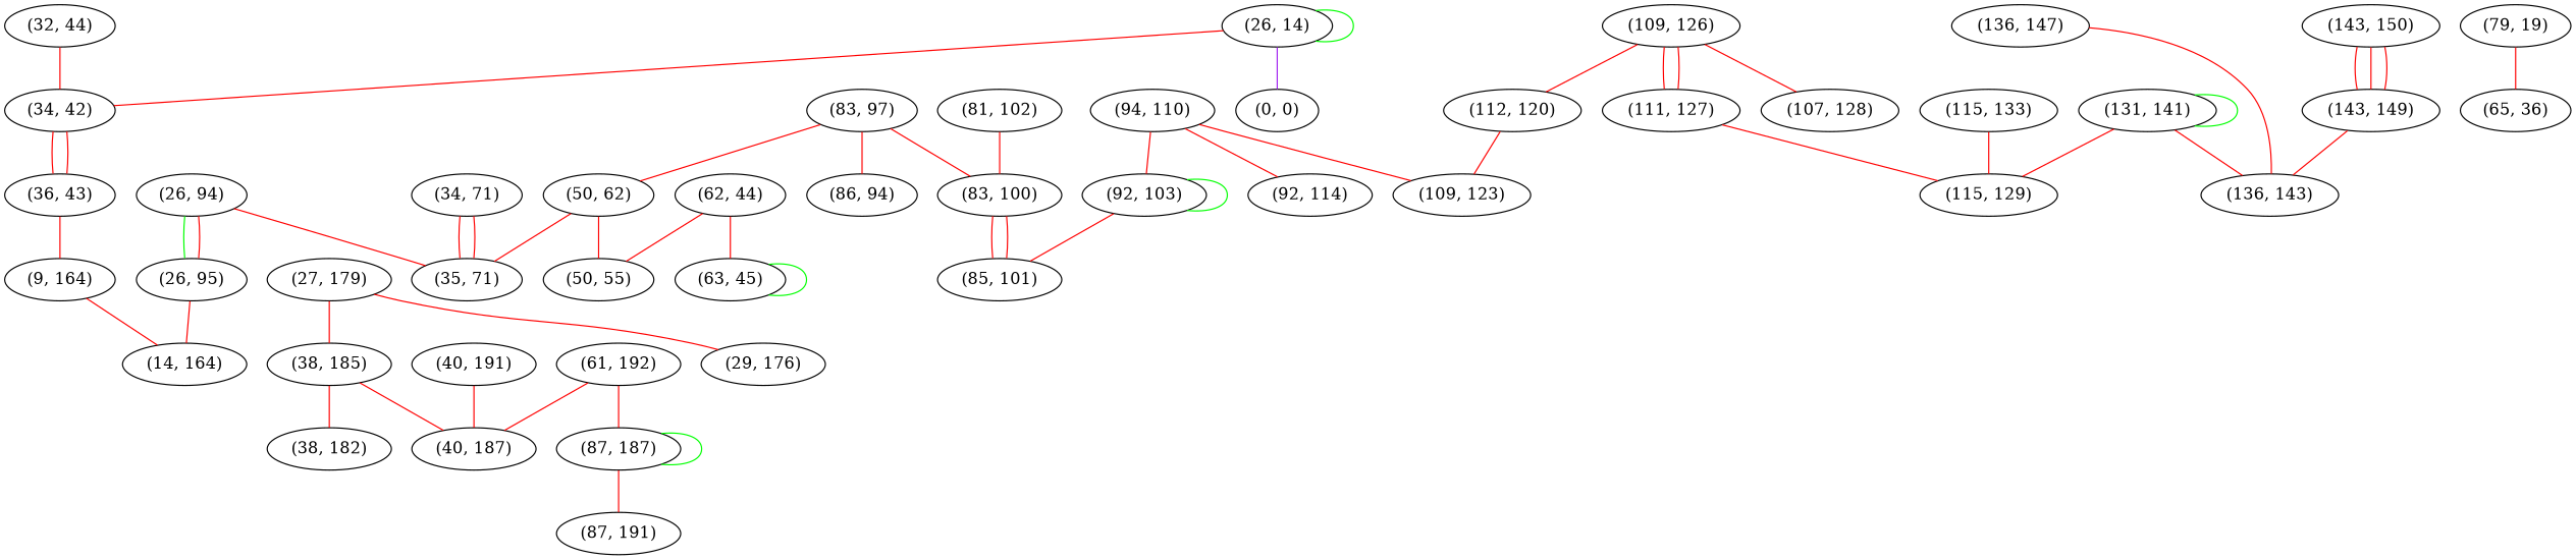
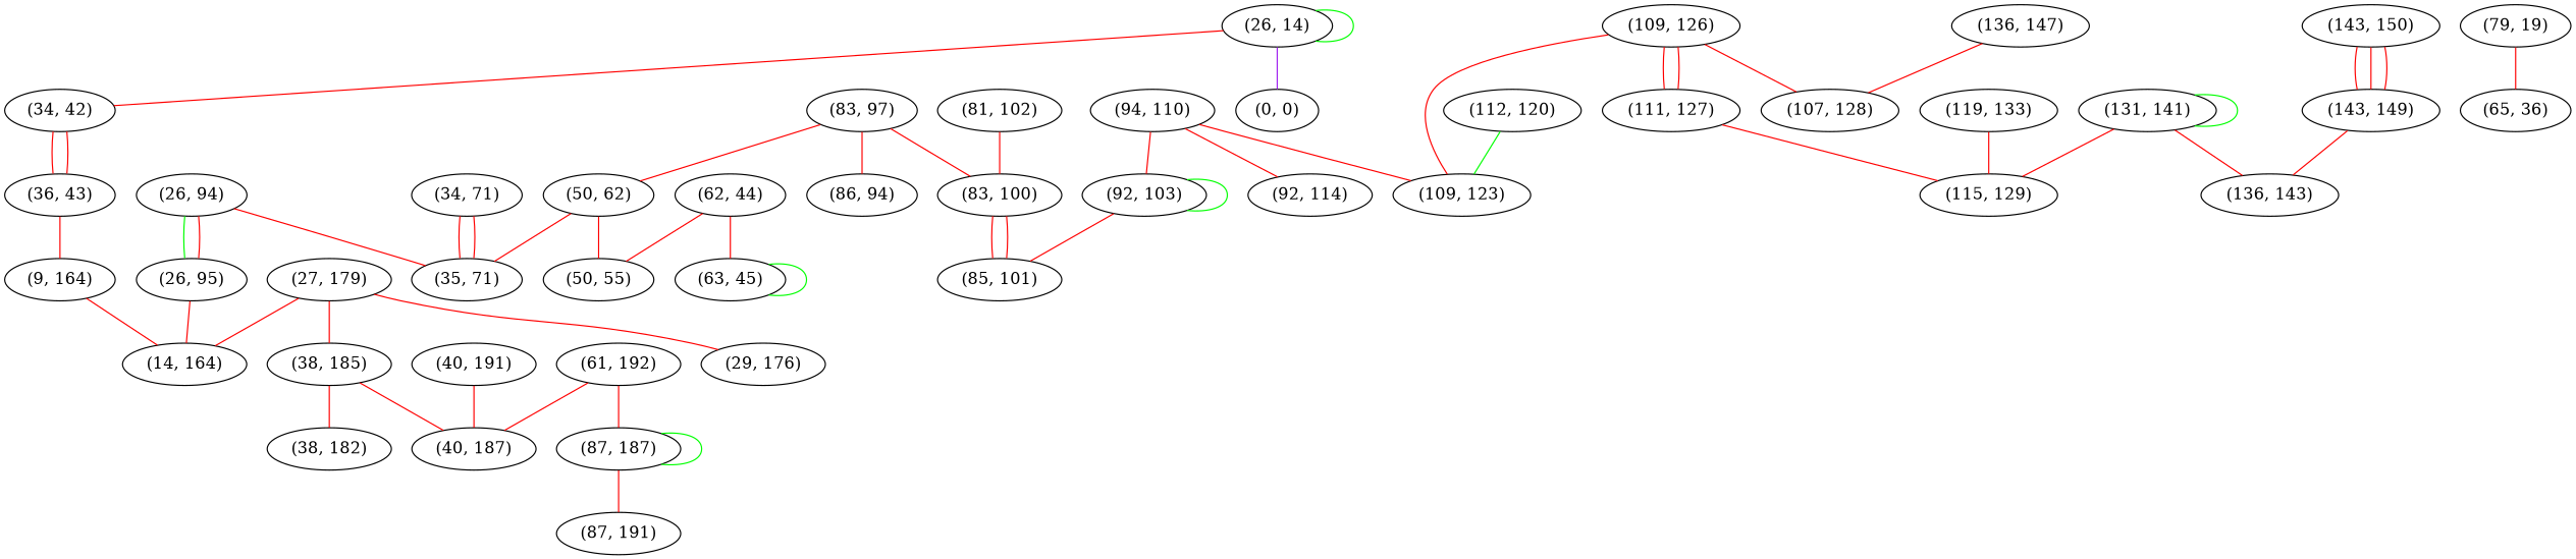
  graph {
    edge [color=red weight=1]
    "(26, 14)"
    "(34, 42)"
    "(0, 0)"
    "(36, 43)"
    "(81, 102)"
    "(83, 100)"
    "(85, 101)"
-   "(32, 44)"
    "(9, 164)"
    "(136, 147)"
    "(136, 143)"
    "(26, 94)"
    "(26, 95)"
    "(35, 71)"
    "(14, 164)"
    "(61, 192)"
    "(87, 187)"
    "(40, 187)"
    "(87, 191)"
    "(79, 19)"
    "(65, 36)"
    "(109, 126)"
    "(107, 128)"
    "(111, 127)"
    "(109, 123)"
    "(115, 129)"
    "(83, 97)"
    "(50, 62)"
    "(86, 94)"
    "(50, 55)"
    "(112, 120)"
    "(94, 110)"
    "(92, 103)"
    "(92, 114)"
    "(62, 44)"
    "(63, 45)"
    "(27, 179)"
    "(29, 176)"
    "(38, 185)"
    "(38, 182)"
    "(34, 71)"
    "(143, 150)"
    "(143, 149)"
    "(131, 141)"
-   "(115, 133)"
+   "(115, 133)" [label="(119, 133)"]
    "(40, 191)"
    "(26, 14)" -- "(26, 14)" [color=green weight=2]
    "(26, 14)" -- "(34, 42)"
    "(26, 14)" -- "(0, 0)" [color=purple weight=4]
    "(34, 42)" -- "(36, 43)"
    "(34, 42)" -- "(36, 43)"
    "(36, 43)" -- "(9, 164)"
    "(81, 102)" -- "(83, 100)"
    "(83, 100)" -- "(85, 101)"
    "(83, 100)" -- "(85, 101)"
-   "(32, 44)" -- "(34, 42)"
    "(9, 164)" -- "(14, 164)"
-   "(136, 147)" -- "(136, 143)"
+   "(136, 147)" -- "(107, 128)"
    "(26, 94)" -- "(26, 95)" [color=green weight=2]
    "(26, 94)" -- "(26, 95)"
    "(26, 94)" -- "(35, 71)"
    "(26, 95)" -- "(14, 164)"
    "(61, 192)" -- "(87, 187)"
    "(61, 192)" -- "(40, 187)"
    "(87, 187)" -- "(87, 187)" [color=green weight=2]
    "(87, 187)" -- "(87, 191)"
    "(79, 19)" -- "(65, 36)"
    "(109, 126)" -- "(107, 128)"
    "(109, 126)" -- "(111, 127)"
    "(109, 126)" -- "(111, 127)"
-   "(109, 126)" -- "(112, 120)"
+   "(109, 126)" -- "(109, 123)"
    "(111, 127)" -- "(115, 129)"
    "(83, 97)" -- "(83, 100)"
    "(83, 97)" -- "(50, 62)"
    "(83, 97)" -- "(86, 94)"
    "(50, 62)" -- "(35, 71)"
    "(50, 62)" -- "(50, 55)"
-   "(112, 120)" -- "(109, 123)"
+   "(112, 120)" -- "(109, 123)" [color=green]
    "(94, 110)" -- "(109, 123)"
    "(94, 110)" -- "(92, 103)"
    "(94, 110)" -- "(92, 114)"
    "(92, 103)" -- "(85, 101)"
    "(92, 103)" -- "(92, 103)" [color=green weight=2]
    "(62, 44)" -- "(50, 55)"
    "(62, 44)" -- "(63, 45)"
    "(63, 45)" -- "(63, 45)" [color=green weight=2]
+   "(27, 179)" -- "(14, 164)"
    "(27, 179)" -- "(29, 176)"
    "(27, 179)" -- "(38, 185)"
    "(38, 185)" -- "(40, 187)"
    "(38, 185)" -- "(38, 182)"
    "(34, 71)" -- "(35, 71)"
    "(34, 71)" -- "(35, 71)"
    "(143, 150)" -- "(143, 149)"
    "(143, 150)" -- "(143, 149)"
    "(143, 150)" -- "(143, 149)"
    "(143, 149)" -- "(136, 143)"
    "(131, 141)" -- "(136, 143)"
    "(131, 141)" -- "(115, 129)"
    "(131, 141)" -- "(131, 141)" [color=green weight=2]
    "(115, 133)" -- "(115, 129)"
    "(40, 191)" -- "(40, 187)"
  }
